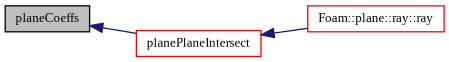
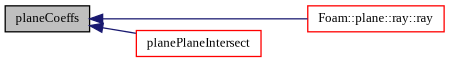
  digraph {
    fontname="Liberation Serif"
    rankdir=LR
    node [color=red fontname="Liberation Serif" fontsize=10 shape=record]
    edge [color=midnightblue dir=back fontname="Liberation Serif" fontsize=10 labelfontname=FreeSans labelfontsize=10 style=solid]
    n1 [color=black fillcolor=grey75 fontcolor=black height=0.2 label=planeCoeffs style=filled width=0.4]
    n2 [height=0.2 label="Foam::plane::ray::ray" width=0.4]
    n3 [height=0.2 label=planePlaneIntersect width=0.4]
-   n3 -> n2
+   n1 -> n2
    n1 -> n3
  }
